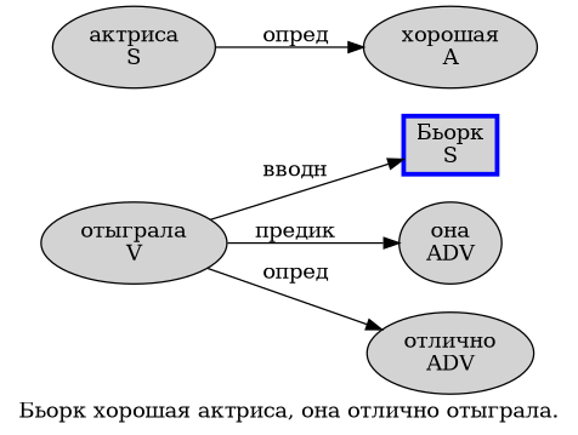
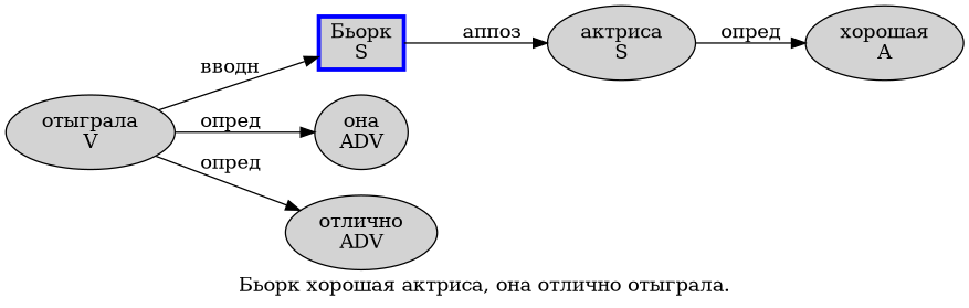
  digraph {
    label="Бьорк хорошая актриса, она отлично отыграла."
    rankdir=LR
    node [fillcolor=lightgray penwidth=1 shape=ellipse style=filled]
    n1 [color=blue label="Бьорк\nS" penwidth=3 shape=box]
    n2 [label="актриса\nS"]
    n3 [label="хорошая\nA"]
    n4 [label="она\nADV"]
    n5 [label="отлично\nADV"]
    n6 [label="отыграла\nV"]
+   n1 -> n2 [label="аппоз"]
    n2 -> n3 [label="опред"]
    n6 -> n1 [label="вводн"]
-   n6 -> n4 [label="предик"]
+   n6 -> n4 [label="опред"]
    n6 -> n5 [label="опред"]
  }
